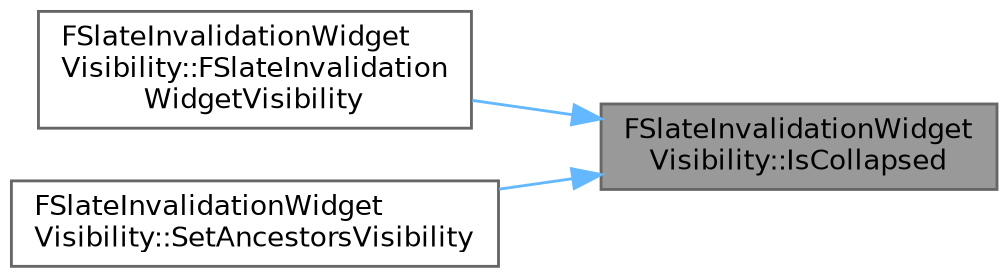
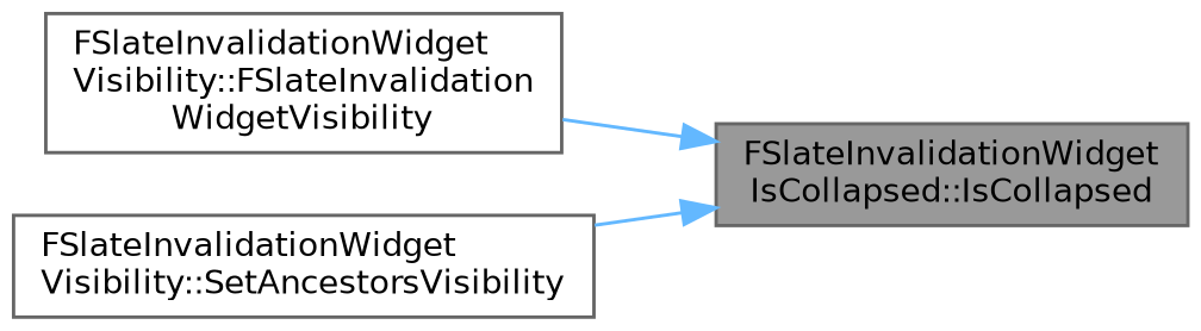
  digraph {
    rankdir=RL
    node [color=grey40 fillcolor=white fontname=Helvetica fontsize=10 shape=box style=filled]
    edge [color=steelblue1 dir=back fontname=Helvetica fontsize=10 labelfontname=Helvetica labelfontsize=10 style=solid]
-   n1 [color=gray40 fillcolor=grey60 fontcolor=black height=0.2 label="FSlateInvalidationWidget\lVisibility::IsCollapsed" width=0.4]
+   n1 [color=gray40 fillcolor=grey60 fontcolor=black height=0.2 label="FSlateInvalidationWidget\lIsCollapsed::IsCollapsed" width=0.4]
    n2 [height=0.2 label="FSlateInvalidationWidget\lVisibility::FSlateInvalidation\lWidgetVisibility" width=0.4]
    n3 [height=0.2 label="FSlateInvalidationWidget\lVisibility::SetAncestorsVisibility" width=0.4]
    n1 -> n2
    n1 -> n3
  }
